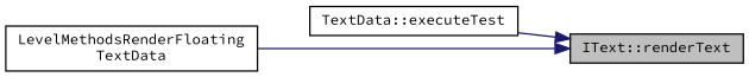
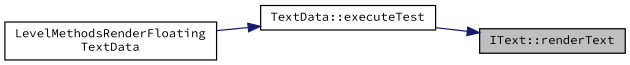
  digraph {
    fontname="Source Code Pro"
    rankdir=RL
    node [color=black fillcolor=white fontname="Source Code Pro" fontsize=10 shape=record style=filled]
    edge [color=midnightblue dir=back fontname="Source Code Pro" fontsize=10 labelfontname=Helvetica labelfontsize=10 style=solid]
    n1 [fillcolor=grey75 fontcolor=black height=0.2 label="IText::renderText" width=0.4]
    n2 [height=0.2 label="TextData::executeTest" width=0.4]
    n3 [height=0.2 label="LevelMethodsRenderFloating\lTextData" width=0.4]
    n1 -> n2
-   n1 -> n3
+   n2 -> n3
  }
